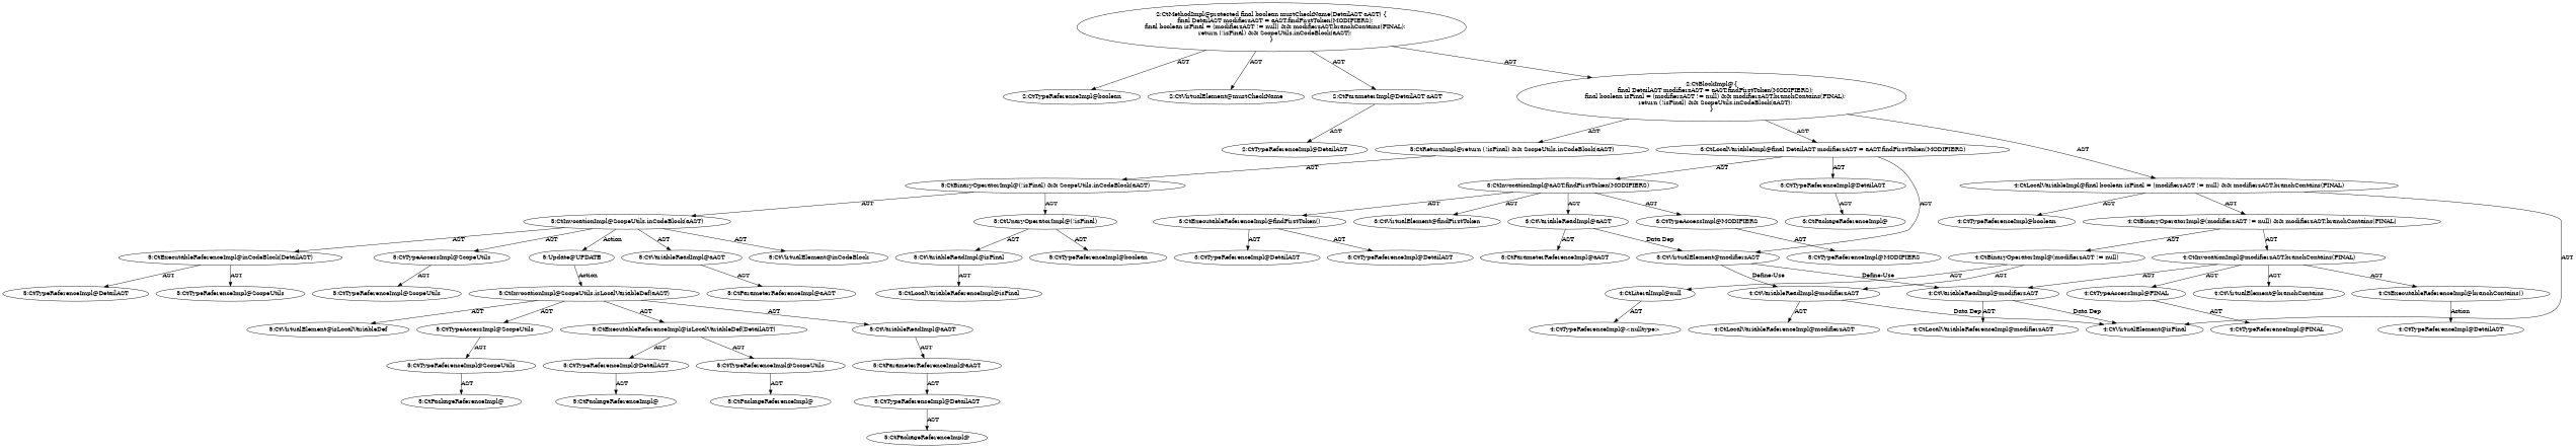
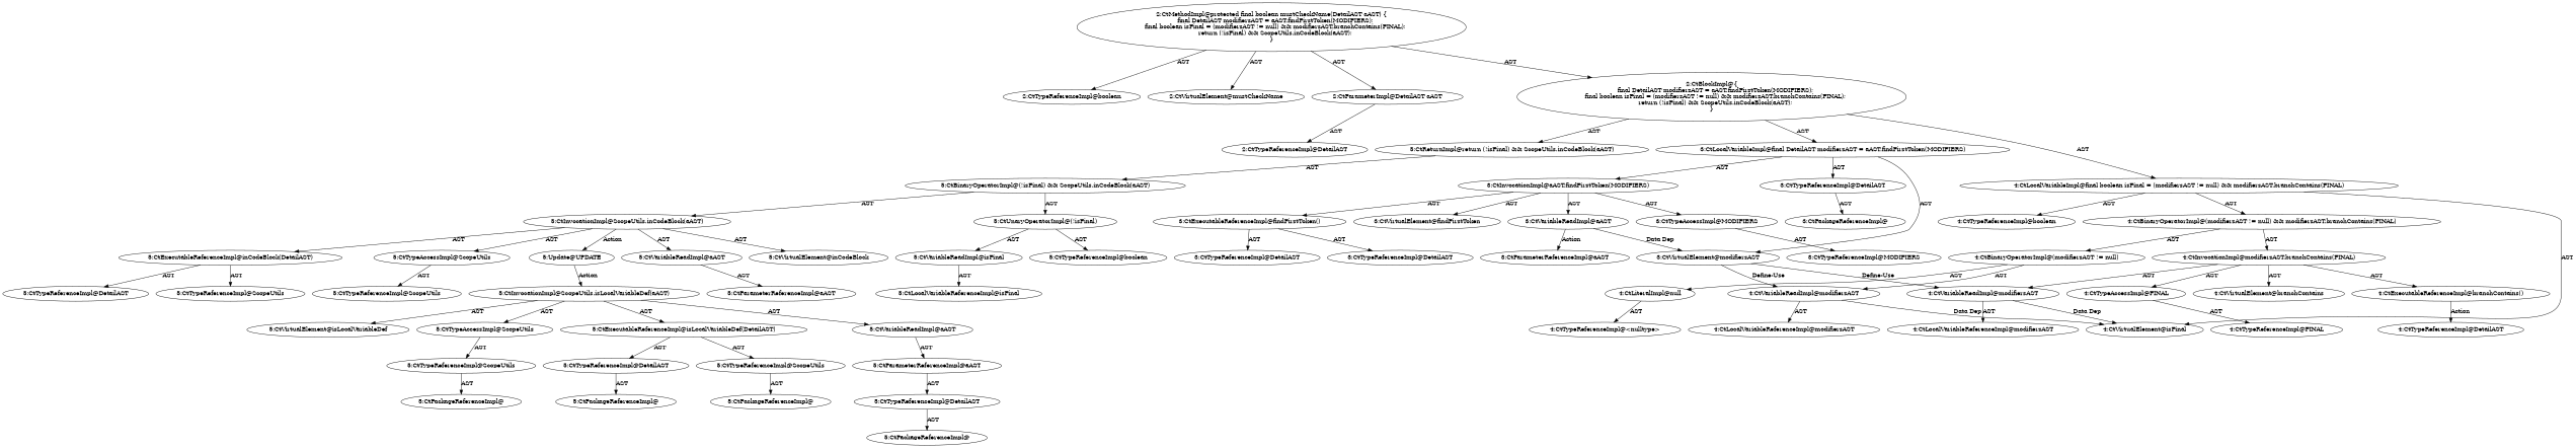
  digraph {
    node [shape=ellipse]
    n1 [label="2:CtTypeReferenceImpl@boolean"]
    n2 [label="2:CtVirtualElement@mustCheckName"]
    n3 [label="2:CtParameterImpl@DetailAST aAST"]
    n4 [label="2:CtTypeReferenceImpl@DetailAST"]
    n5 [label="3:CtTypeReferenceImpl@DetailAST"]
    n6 [label="3:CtPackageReferenceImpl@"]
    n7 [label="3:CtExecutableReferenceImpl@findFirstToken()"]
    n8 [label="3:CtTypeReferenceImpl@DetailAST"]
    n9 [label="3:CtTypeReferenceImpl@DetailAST"]
    n10 [label="3:CtVirtualElement@findFirstToken"]
    n11 [label="3:CtVariableReadImpl@aAST"]
    n12 [label="3:CtParameterReferenceImpl@aAST"]
    n13 [label="3:CtVirtualElement@modifiersAST"]
    n14 [label="4:CtVariableReadImpl@modifiersAST"]
    n15 [label="4:CtVariableReadImpl@modifiersAST"]
    n16 [label="3:CtTypeAccessImpl@MODIFIERS"]
    n17 [label="3:CtTypeReferenceImpl@MODIFIERS"]
    n18 [label="3:CtInvocationImpl@aAST.findFirstToken(MODIFIERS)"]
    n19 [label="4:CtLocalVariableReferenceImpl@modifiersAST"]
    n20 [label="4:CtVirtualElement@isFinal"]
    n21 [label="4:CtLocalVariableReferenceImpl@modifiersAST"]
    n22 [label="3:CtLocalVariableImpl@final DetailAST modifiersAST = aAST.findFirstToken(MODIFIERS)"]
    n23 [label="4:CtTypeReferenceImpl@boolean"]
    n24 [label="4:CtLiteralImpl@null"]
    n25 [label="4:CtTypeReferenceImpl@<nulltype>"]
    n26 [label="4:CtBinaryOperatorImpl@(modifiersAST != null)"]
    n27 [label="4:CtExecutableReferenceImpl@branchContains()"]
    n28 [label="4:CtTypeReferenceImpl@DetailAST"]
    n29 [label="4:CtVirtualElement@branchContains"]
    n30 [label="4:CtTypeAccessImpl@FINAL"]
    n31 [label="4:CtTypeReferenceImpl@FINAL"]
    n32 [label="4:CtInvocationImpl@modifiersAST.branchContains(FINAL)"]
    n33 [label="4:CtBinaryOperatorImpl@(modifiersAST != null) && modifiersAST.branchContains(FINAL)"]
    n34 [label="5:CtVariableReadImpl@isFinal"]
    n35 [label="5:CtLocalVariableReferenceImpl@isFinal"]
    n36 [label="4:CtLocalVariableImpl@final boolean isFinal = (modifiersAST != null) && modifiersAST.branchContains(FINAL)"]
    n37 [label="5:CtUnaryOperatorImpl@(!isFinal)"]
    n38 [label="5:CtTypeReferenceImpl@boolean"]
    n39 [label="5:CtExecutableReferenceImpl@inCodeBlock(DetailAST)"]
    n40 [label="5:CtTypeReferenceImpl@ScopeUtils"]
    n41 [label="5:CtTypeReferenceImpl@DetailAST"]
    n42 [label="5:CtVirtualElement@inCodeBlock"]
    n43 [label="5:CtTypeAccessImpl@ScopeUtils"]
    n44 [label="5:CtTypeReferenceImpl@ScopeUtils"]
    n45 [label="5:CtVariableReadImpl@aAST"]
    n46 [label="5:CtParameterReferenceImpl@aAST"]
    n47 [label="5:CtInvocationImpl@ScopeUtils.inCodeBlock(aAST)"]
    n48 [label="5:Update@UPDATE"]
    n49 [label="5:CtInvocationImpl@ScopeUtils.isLocalVariableDef(aAST)"]
    n50 [label="5:CtBinaryOperatorImpl@(!isFinal) && ScopeUtils.inCodeBlock(aAST)"]
    n51 [label="5:CtReturnImpl@return (!isFinal) && ScopeUtils.inCodeBlock(aAST)"]
    n52 [label="2:CtBlockImpl@\{\n    final DetailAST modifiersAST = aAST.findFirstToken(MODIFIERS);\n    final boolean isFinal = (modifiersAST != null) && modifiersAST.branchContains(FINAL);\n    return (!isFinal) && ScopeUtils.inCodeBlock(aAST);\n\}"]
    n53 [label="2:CtMethodImpl@protected final boolean mustCheckName(DetailAST aAST) \{\n    final DetailAST modifiersAST = aAST.findFirstToken(MODIFIERS);\n    final boolean isFinal = (modifiersAST != null) && modifiersAST.branchContains(FINAL);\n    return (!isFinal) && ScopeUtils.inCodeBlock(aAST);\n\}"]
    n54 [label="5:CtTypeAccessImpl@ScopeUtils"]
    n55 [label="5:CtExecutableReferenceImpl@isLocalVariableDef(DetailAST)"]
    n56 [label="5:CtVariableReadImpl@aAST"]
    n57 [label="5:CtVirtualElement@isLocalVariableDef"]
    n58 [label="5:CtPackageReferenceImpl@"]
    n59 [label="5:CtTypeReferenceImpl@ScopeUtils"]
    n60 [label="5:CtPackageReferenceImpl@"]
    n61 [label="5:CtTypeReferenceImpl@ScopeUtils"]
    n62 [label="5:CtPackageReferenceImpl@"]
    n63 [label="5:CtTypeReferenceImpl@DetailAST"]
    n64 [label="5:CtPackageReferenceImpl@"]
    n65 [label="5:CtTypeReferenceImpl@DetailAST"]
    n66 [label="5:CtParameterReferenceImpl@aAST"]
    n3 -> n4 [label=AST]
    n5 -> n6 [label=AST]
    n7 -> n8 [label=AST]
    n7 -> n9 [label=AST]
-   n11 -> n12 [label=AST]
+   n11 -> n12 [label=Action]
    n11 -> n13 [label="Data Dep"]
    n13 -> n14 [label="Define-Use"]
    n13 -> n15 [label="Define-Use"]
    n14 -> n19 [label=AST]
    n14 -> n20 [label="Data Dep"]
    n15 -> n20 [label="Data Dep"]
    n15 -> n21 [label=AST]
    n16 -> n17 [label=AST]
    n18 -> n7 [label=AST]
    n18 -> n10 [label=AST]
    n18 -> n11 [label=AST]
    n18 -> n16 [label=AST]
    n22 -> n5 [label=AST]
    n22 -> n13 [label=AST]
    n22 -> n18 [label=AST]
    n24 -> n25 [label=AST]
    n26 -> n14 [label=AST]
    n26 -> n24 [label=AST]
    n27 -> n28 [label=Action]
    n30 -> n31 [label=AST]
    n32 -> n15 [label=AST]
    n32 -> n27 [label=AST]
    n32 -> n29 [label=AST]
    n32 -> n30 [label=AST]
    n33 -> n26 [label=AST]
    n33 -> n32 [label=AST]
    n34 -> n35 [label=AST]
    n36 -> n20 [label=AST]
    n36 -> n23 [label=AST]
    n36 -> n33 [label=AST]
    n37 -> n34 [label=AST]
    n37 -> n38 [label=AST]
    n39 -> n40 [label=AST]
    n39 -> n41 [label=AST]
    n43 -> n44 [label=AST]
    n45 -> n46 [label=AST]
    n47 -> n39 [label=AST]
    n47 -> n42 [label=AST]
    n47 -> n43 [label=AST]
    n47 -> n45 [label=AST]
    n47 -> n48 [label=Action]
    n48 -> n49 [label=Action]
    n49 -> n54 [label=AST]
    n49 -> n55 [label=AST]
    n49 -> n56 [label=AST]
    n49 -> n57 [label=AST]
    n50 -> n37 [label=AST]
    n50 -> n47 [label=AST]
    n51 -> n50 [label=AST]
    n52 -> n22 [label=AST]
    n52 -> n36 [label=AST]
    n52 -> n51 [label=AST]
    n53 -> n1 [label=AST]
    n53 -> n2 [label=AST]
    n53 -> n3 [label=AST]
    n53 -> n52 [label=AST]
    n54 -> n59 [label=AST]
    n55 -> n61 [label=AST]
    n55 -> n63 [label=AST]
    n56 -> n66 [label=AST]
    n59 -> n58 [label=AST]
    n61 -> n60 [label=AST]
    n63 -> n62 [label=AST]
    n65 -> n64 [label=AST]
    n66 -> n65 [label=AST]
  }
